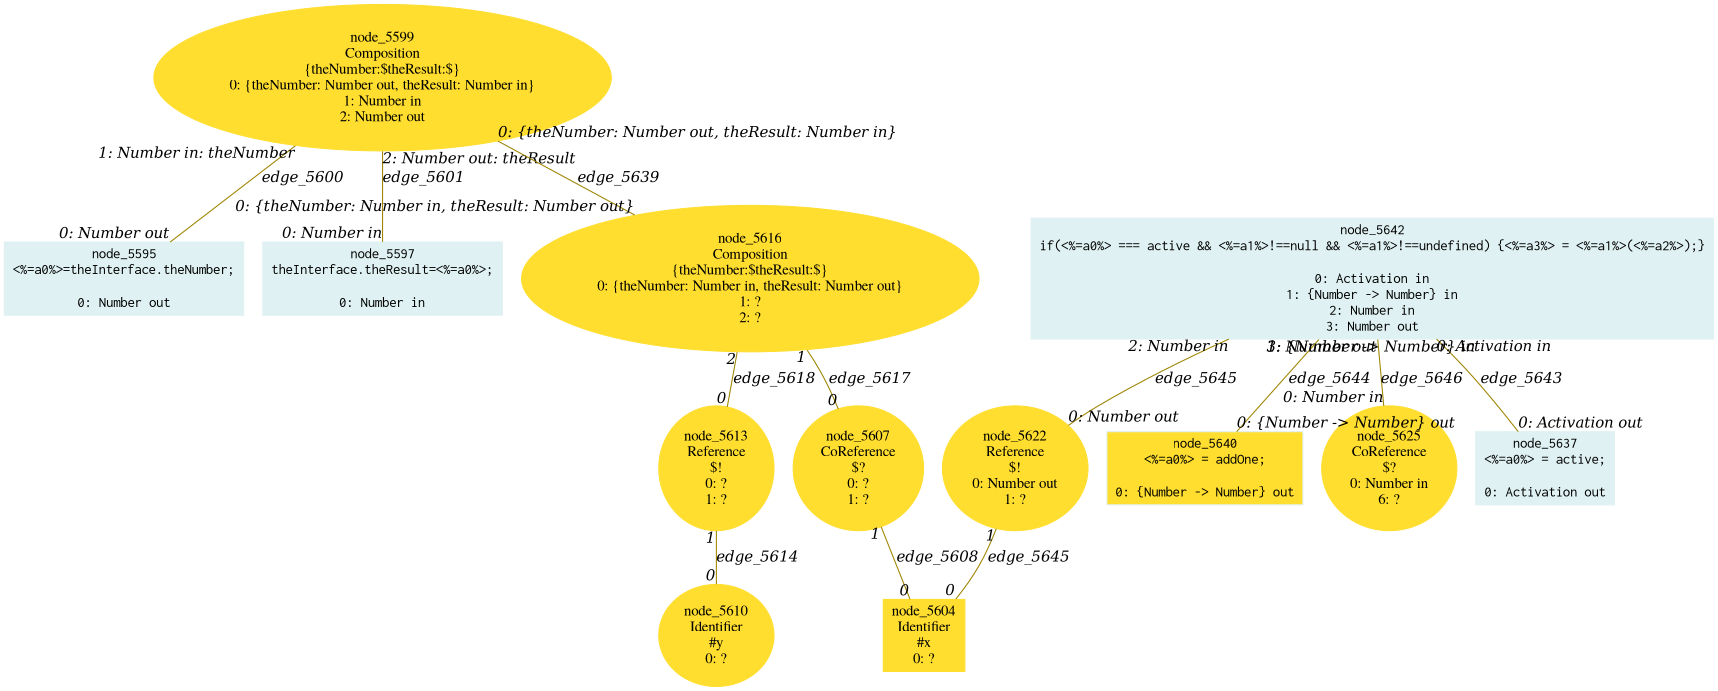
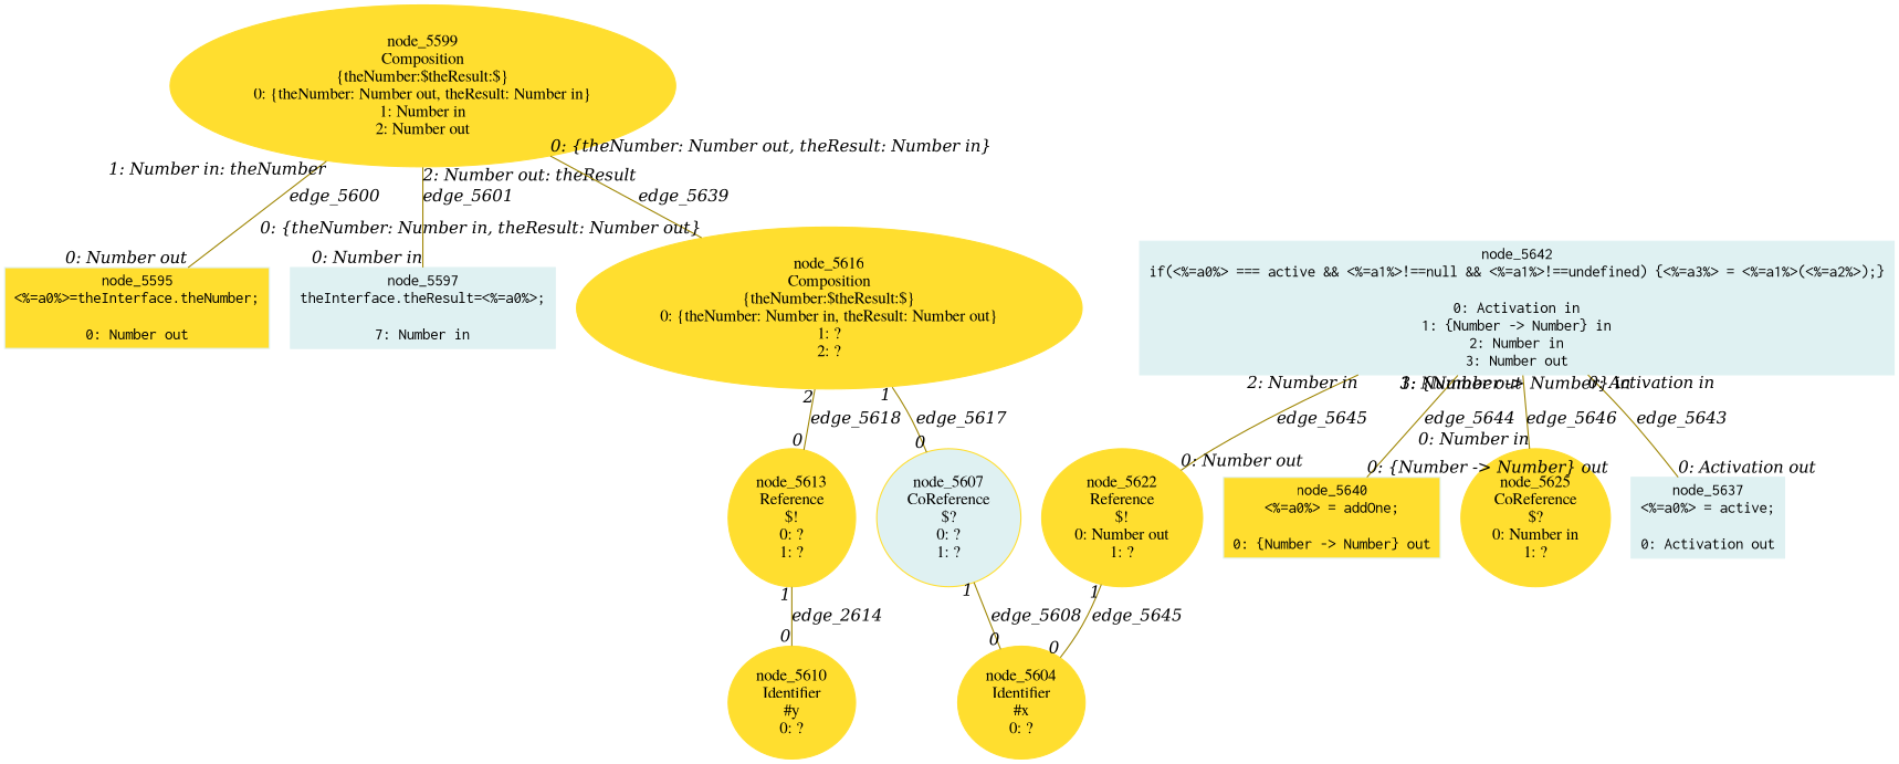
  digraph {
    node [color="#ffde2f" fontname=Times shape=ellipse style=filled]
    edge [arrowHead=none arrowsize=1 color="#9d8400" dir=none fontname="Times-Italic" headlabel=0 taillabel=1]
-   n1 [color="#dff1f2" fontname=Courier label="node_5595\n<%=a0%>=theInterface.theNumber;\n\n0: Number out" shape=box]
-   n2 [color="#dff1f2" fontname=Courier label="node_5597\ntheInterface.theResult=<%=a0%>;\n\n0: Number in" shape=box]
+   n1 [color="#dff1f2" fontname=Courier label="node_5595\n<%=a0%>=theInterface.theNumber;\n\n0: Number out" shape=box fillcolor="#ffde2f"]
+   n2 [color="#dff1f2" fontname=Courier label="node_5597\ntheInterface.theResult=<%=a0%>;\n\n7: Number in" shape=box]
    n3 [label="node_5599\nComposition\n{theNumber:$theResult:$}\n0: {theNumber: Number out, theResult: Number in}\n1: Number in\n2: Number out"]
    n4 [label="node_5616\nComposition\n{theNumber:$theResult:$}\n0: {theNumber: Number in, theResult: Number out}\n1: ?\n2: ?"]
-   n5 [label="node_5607\nCoReference\n$?\n0: ?\n1: ?"]
+   n5 [label="node_5607\nCoReference\n$?\n0: ?\n1: ?" fillcolor="#dff1f2"]
    n6 [label="node_5613\nReference\n$!\n0: ?\n1: ?"]
-   n7 [label="node_5604\nIdentifier\n#x\n0: ?" shape=box]
+   n7 [label="node_5604\nIdentifier\n#x\n0: ?"]
    n8 [label="node_5610\nIdentifier\n#y\n0: ?"]
    n9 [label="node_5622\nReference\n$!\n0: Number out\n1: ?"]
-   n10 [label="node_5625\nCoReference\n$?\n0: Number in\n6: ?"]
+   n10 [label="node_5625\nCoReference\n$?\n0: Number in\n1: ?"]
    n11 [color="#dff1f2" fontname=Courier label="node_5637\n<%=a0%> = active;\n\n0: Activation out" shape=box]
    n12 [color="#dff1f2" fillcolor="#ffde2f" fontname=Courier label="node_5640\n<%=a0%> = addOne;\n\n0: {Number -> Number} out" shape=box]
    n13 [color="#dff1f2" fontname=Courier label="node_5642\nif(<%=a0%> === active && <%=a1%>!==null && <%=a1%>!==undefined) {<%=a3%> = <%=a1%>(<%=a2%>);}\n\n0: Activation in\n1: {Number -> Number} in\n2: Number in\n3: Number out" shape=box]
    n3 -> n1 [headlabel="0: Number out" label=edge_5600 taillabel="1: Number in: theNumber"]
    n3 -> n2 [headlabel="0: Number in" label=edge_5601 taillabel="2: Number out: theResult"]
    n3 -> n4 [headlabel="0: {theNumber: Number in, theResult: Number out}" label=edge_5639 taillabel="0: {theNumber: Number out, theResult: Number in}"]
    n4 -> n5 [label=edge_5617]
    n4 -> n6 [label=edge_5618 taillabel=2]
    n5 -> n7 [label=edge_5608]
-   n6 -> n8 [label=edge_5614]
+   n6 -> n8 [label=edge_2614]
    n9 -> n7 [label=edge_5645]
    n13 -> n9 [headlabel="0: Number out" label=edge_5645 taillabel="2: Number in"]
    n13 -> n10 [headlabel="0: Number in" label=edge_5646 taillabel="3: Number out"]
    n13 -> n11 [headlabel="0: Activation out" label=edge_5643 taillabel="0: Activation in"]
    n13 -> n12 [headlabel="0: {Number -> Number} out" label=edge_5644 taillabel="1: {Number -> Number} in"]
  }
